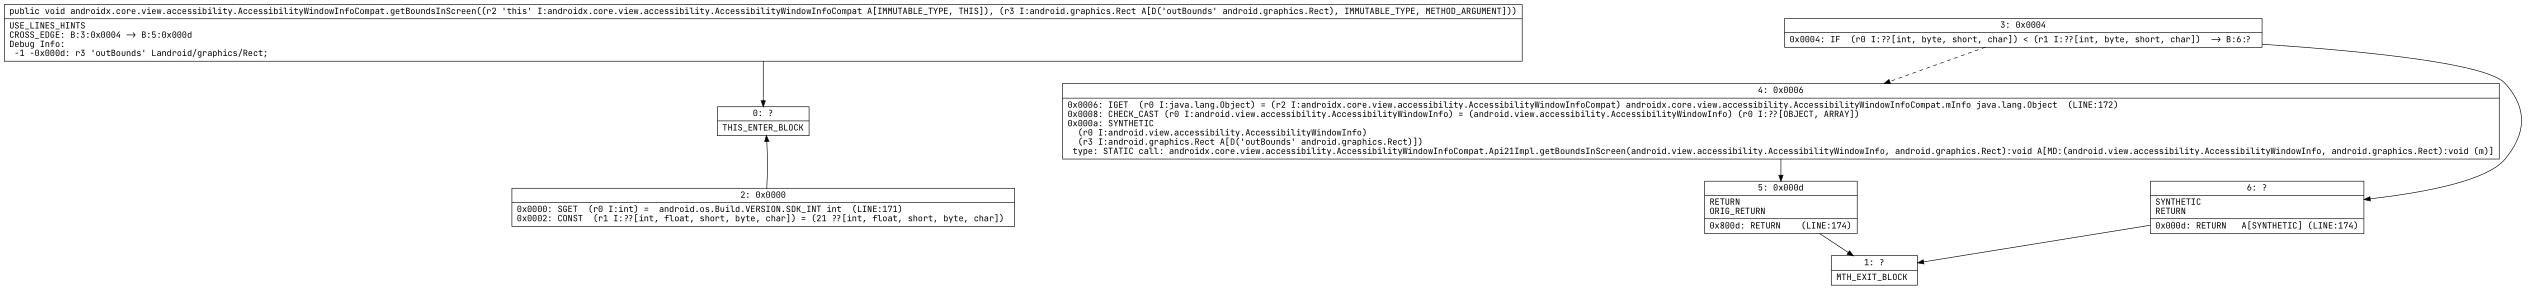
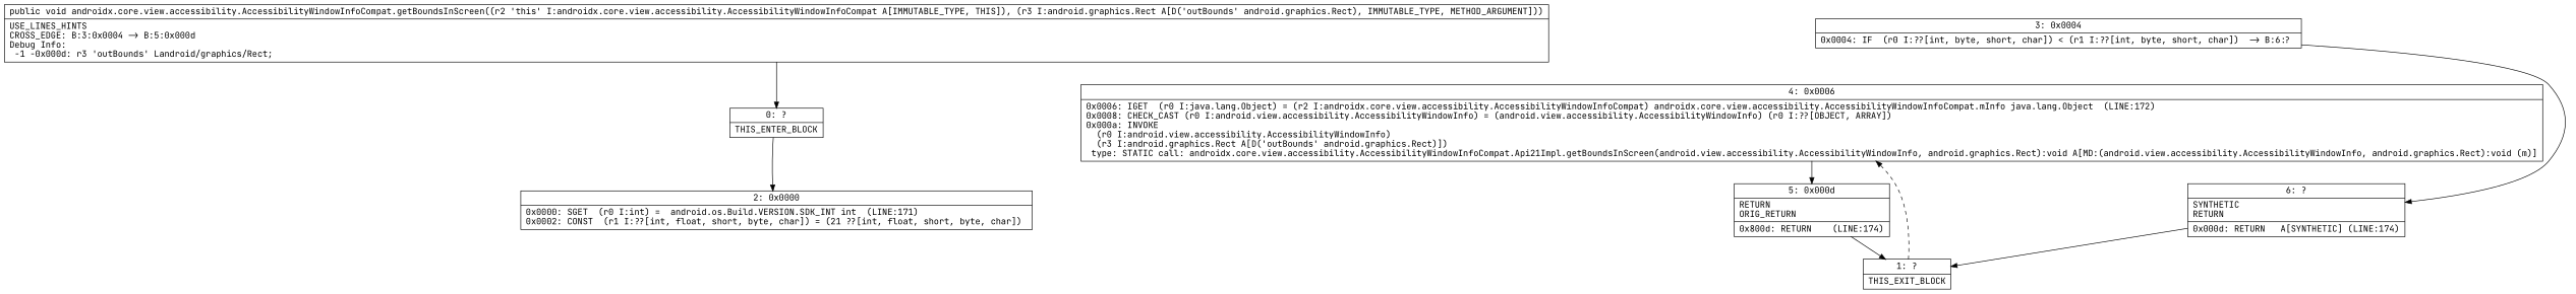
  digraph {
    fontname="JetBrains Mono"
    node [fontname="JetBrains Mono" shape=record]
    edge [fontname="JetBrains Mono"]
    n1 [label="{0\:\ ?|THIS_ENTER_BLOCK\l}"]
    n2 [label="{2\:\ 0x0000|0x0000: SGET  (r0 I:int) =  android.os.Build.VERSION.SDK_INT int  (LINE:171)\l0x0002: CONST  (r1 I:??[int, float, short, byte, char]) = (21 ??[int, float, short, byte, char]) \l}"]
    n3 [label="{3\:\ 0x0004|0x0004: IF  (r0 I:??[int, byte, short, char]) \< (r1 I:??[int, byte, short, char])  \-\> B:6:? \l}"]
-   n4 [label="{4\:\ 0x0006|0x0006: IGET  (r0 I:java.lang.Object) = (r2 I:androidx.core.view.accessibility.AccessibilityWindowInfoCompat) androidx.core.view.accessibility.AccessibilityWindowInfoCompat.mInfo java.lang.Object  (LINE:172)\l0x0008: CHECK_CAST (r0 I:android.view.accessibility.AccessibilityWindowInfo) = (android.view.accessibility.AccessibilityWindowInfo) (r0 I:??[OBJECT, ARRAY]) \l0x000a: SYNTHETIC  \l  (r0 I:android.view.accessibility.AccessibilityWindowInfo)\l  (r3 I:android.graphics.Rect A[D('outBounds' android.graphics.Rect)])\l type: STATIC call: androidx.core.view.accessibility.AccessibilityWindowInfoCompat.Api21Impl.getBoundsInScreen(android.view.accessibility.AccessibilityWindowInfo, android.graphics.Rect):void A[MD:(android.view.accessibility.AccessibilityWindowInfo, android.graphics.Rect):void (m)]\l}"]
+   n4 [label="{4\:\ 0x0006|0x0006: IGET  (r0 I:java.lang.Object) = (r2 I:androidx.core.view.accessibility.AccessibilityWindowInfoCompat) androidx.core.view.accessibility.AccessibilityWindowInfoCompat.mInfo java.lang.Object  (LINE:172)\l0x0008: CHECK_CAST (r0 I:android.view.accessibility.AccessibilityWindowInfo) = (android.view.accessibility.AccessibilityWindowInfo) (r0 I:??[OBJECT, ARRAY]) \l0x000a: INVOKE  \l  (r0 I:android.view.accessibility.AccessibilityWindowInfo)\l  (r3 I:android.graphics.Rect A[D('outBounds' android.graphics.Rect)])\l type: STATIC call: androidx.core.view.accessibility.AccessibilityWindowInfoCompat.Api21Impl.getBoundsInScreen(android.view.accessibility.AccessibilityWindowInfo, android.graphics.Rect):void A[MD:(android.view.accessibility.AccessibilityWindowInfo, android.graphics.Rect):void (m)]\l}"]
    n5 [label="{6\:\ ?|SYNTHETIC\lRETURN\l|0x000d: RETURN   A[SYNTHETIC] (LINE:174)\l}"]
    n6 [label="{5\:\ 0x000d|RETURN\lORIG_RETURN\l|0x800d: RETURN    (LINE:174)\l}"]
-   n7 [label="{1\:\ ?|MTH_EXIT_BLOCK\l}"]
+   n7 [label="{1\:\ ?|THIS_EXIT_BLOCK\l}"]
    n8 [label="{public void androidx.core.view.accessibility.AccessibilityWindowInfoCompat.getBoundsInScreen((r2 'this' I:androidx.core.view.accessibility.AccessibilityWindowInfoCompat A[IMMUTABLE_TYPE, THIS]), (r3 I:android.graphics.Rect A[D('outBounds' android.graphics.Rect), IMMUTABLE_TYPE, METHOD_ARGUMENT]))  | USE_LINES_HINTS\lCROSS_EDGE: B:3:0x0004 \-\> B:5:0x000d\lDebug Info:\l  \-1 \-0x000d: r3 'outBounds' Landroid\/graphics\/Rect;\l}"]
-   n2 -> n1
-   n3 -> n4 [style=dashed]
+   n1 -> n2
+   n7 -> n4 [style=dashed]
    n3 -> n5
    n4 -> n6
    n5 -> n7
    n6 -> n7
    n8 -> n1
  }
